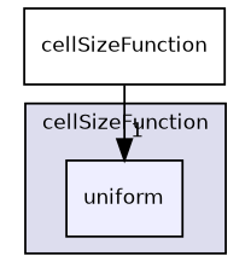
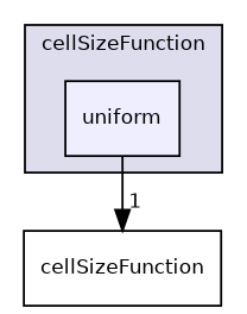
  digraph {
    compound=true
    node [fontname=Helvetica fontsize=10 shape=box]
    n1 [fillcolor="#eeeeff" label=uniform pencolor=black style=filled]
    n2 [label=cellSizeFunction]
    subgraph cluster_1 {
      bgcolor="#ddddee"
      fontname=Helvetica
      fontsize=10
      label=cellSizeFunction
      pencolor=black
      n1
    }
-   n2 -> n1 [headlabel=1 labeldistance=1.5 labelfontname=Helvetica labelfontsize=10]
+   n1 -> n2 [headlabel=1 labeldistance=1.5 labelfontname=Helvetica labelfontsize=10]
  }
